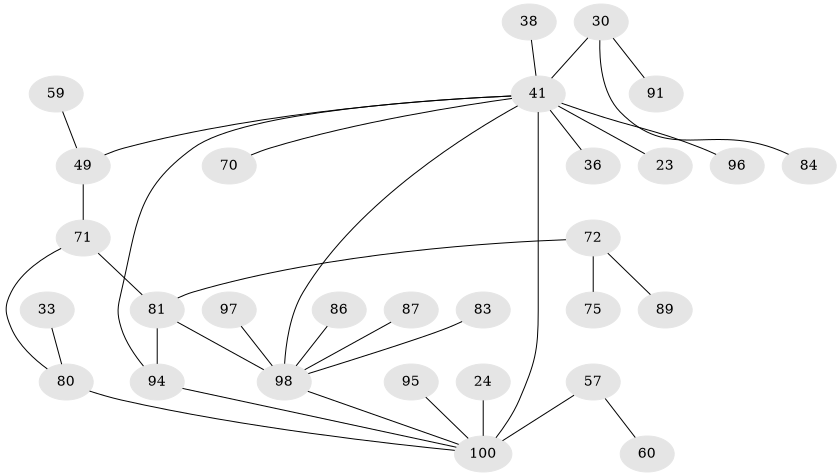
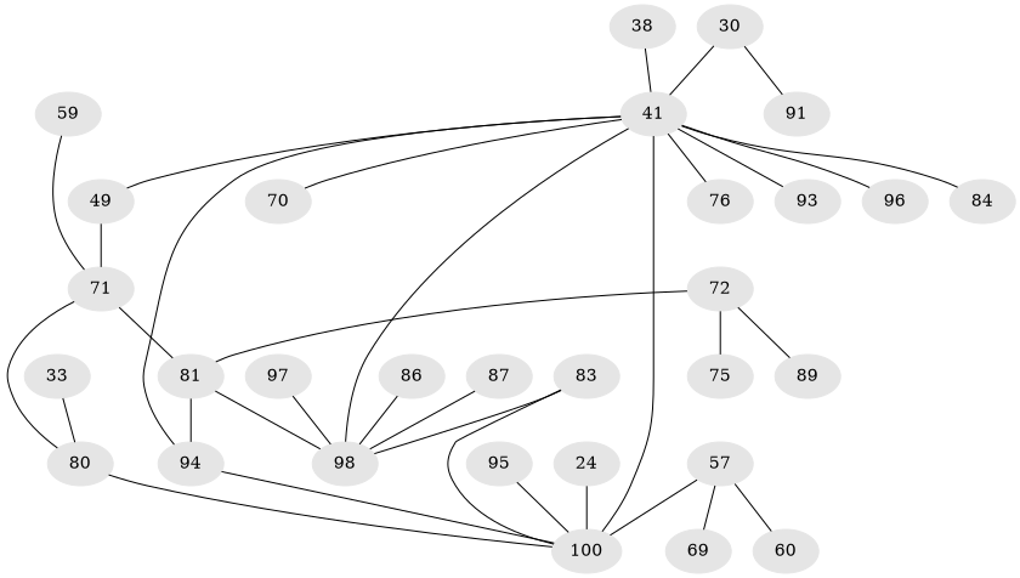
  graph {
    node [color=gray90 style=filled]
    100 [super="+22+99"]
    24
    30 [super="+20"]
    n4 [label=41 super="+4+11+3"]
    84 [super="+39"]
    91
    49 [super="+2"]
    70
-   76 [label=36]
-   93 [super="+79" label=23]
+   76
+   93 [super="+79"]
    94 [super="+92"]
    96
    98 [super="+67+90+55+62+78"]
    80 [super="+23"]
    33
    38
    71 [super="+68+63"]
    81 [super="+25+29+53"]
    57 [super="+32+50"]
    60
+   69
    59
    72 [super="+48+51+52+61"]
    75
    89
    83
    86
    87
    95
    97
    24 -- 100
    30 -- n4 [weight=2]
-   30 -- 84
+   n4 -- 84
    30 -- 91
    n4 -- 100 [weight=4]
    n4 -- 49 [weight=2]
    n4 -- 70
    n4 -- 76
    n4 -- 93
    n4 -- 94
    n4 -- 96
    n4 -- 98 [weight=3]
    49 -- 71
    94 -- 100
-   98 -- 100
+   83 -- 100
    80 -- 100 [weight=2]
    33 -- 80
    38 -- n4
    71 -- 80
    71 -- 81 [weight=2]
    81 -- 94 [weight=2]
    81 -- 98
    57 -- 100 [weight=2]
    57 -- 60
-   59 -- 49
+   57 -- 69
+   59 -- 71
    72 -- 81 [weight=2]
    72 -- 75
    72 -- 89
    83 -- 98
    86 -- 98
    87 -- 98
    95 -- 100
    97 -- 98
  }
